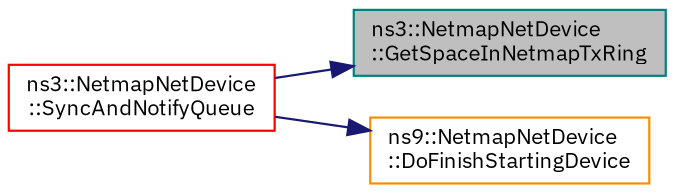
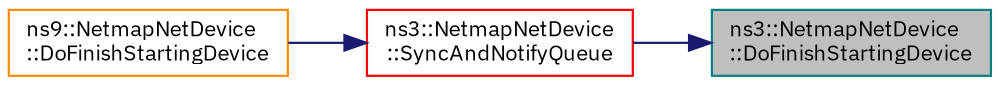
  digraph {
    fontname="IBM Plex Sans"
    rankdir=RL
    node [fillcolor=white fontname="IBM Plex Sans" fontsize=10 shape=record style=filled]
    edge [color=midnightblue dir=back fontname="IBM Plex Sans" fontsize=10 labelfontname=Helvetica labelfontsize=10 style=solid]
-   n1 [color=teal fillcolor=grey75 fontcolor=black height=0.2 label="ns3::NetmapNetDevice\l::GetSpaceInNetmapTxRing" width=0.4]
+   n1 [color=teal fillcolor=grey75 fontcolor=black height=0.2 label="ns3::NetmapNetDevice\l::DoFinishStartingDevice" width=0.4]
    n2 [color=red height=0.2 label="ns3::NetmapNetDevice\l::SyncAndNotifyQueue" width=0.4]
    n3 [color=darkorange height=0.2 label="ns9::NetmapNetDevice\l::DoFinishStartingDevice" width=0.4]
    n1 -> n2
-   n3 -> n2
+   n2 -> n3
  }
